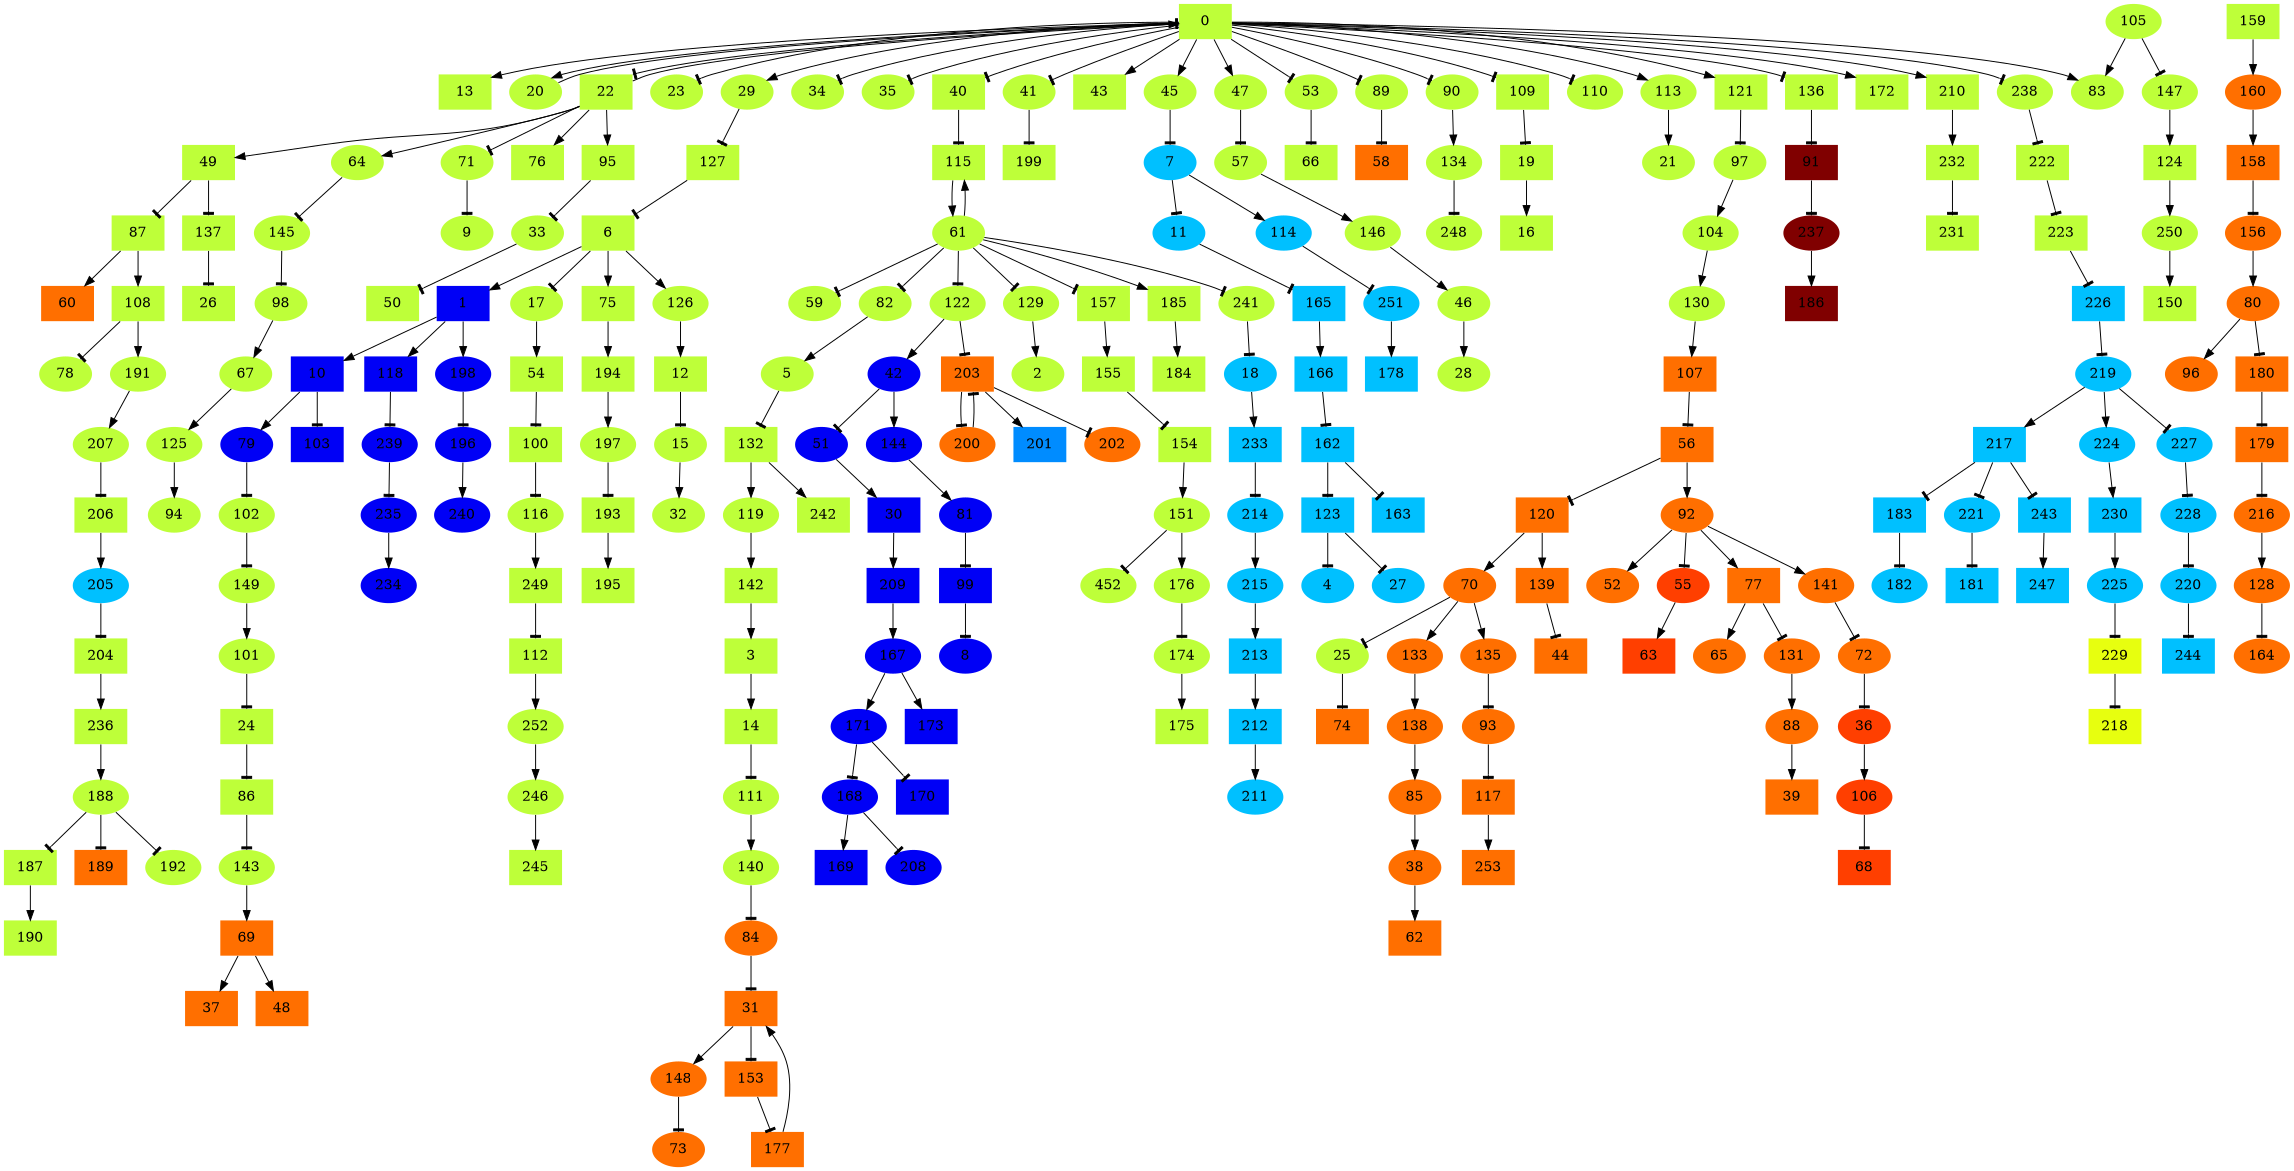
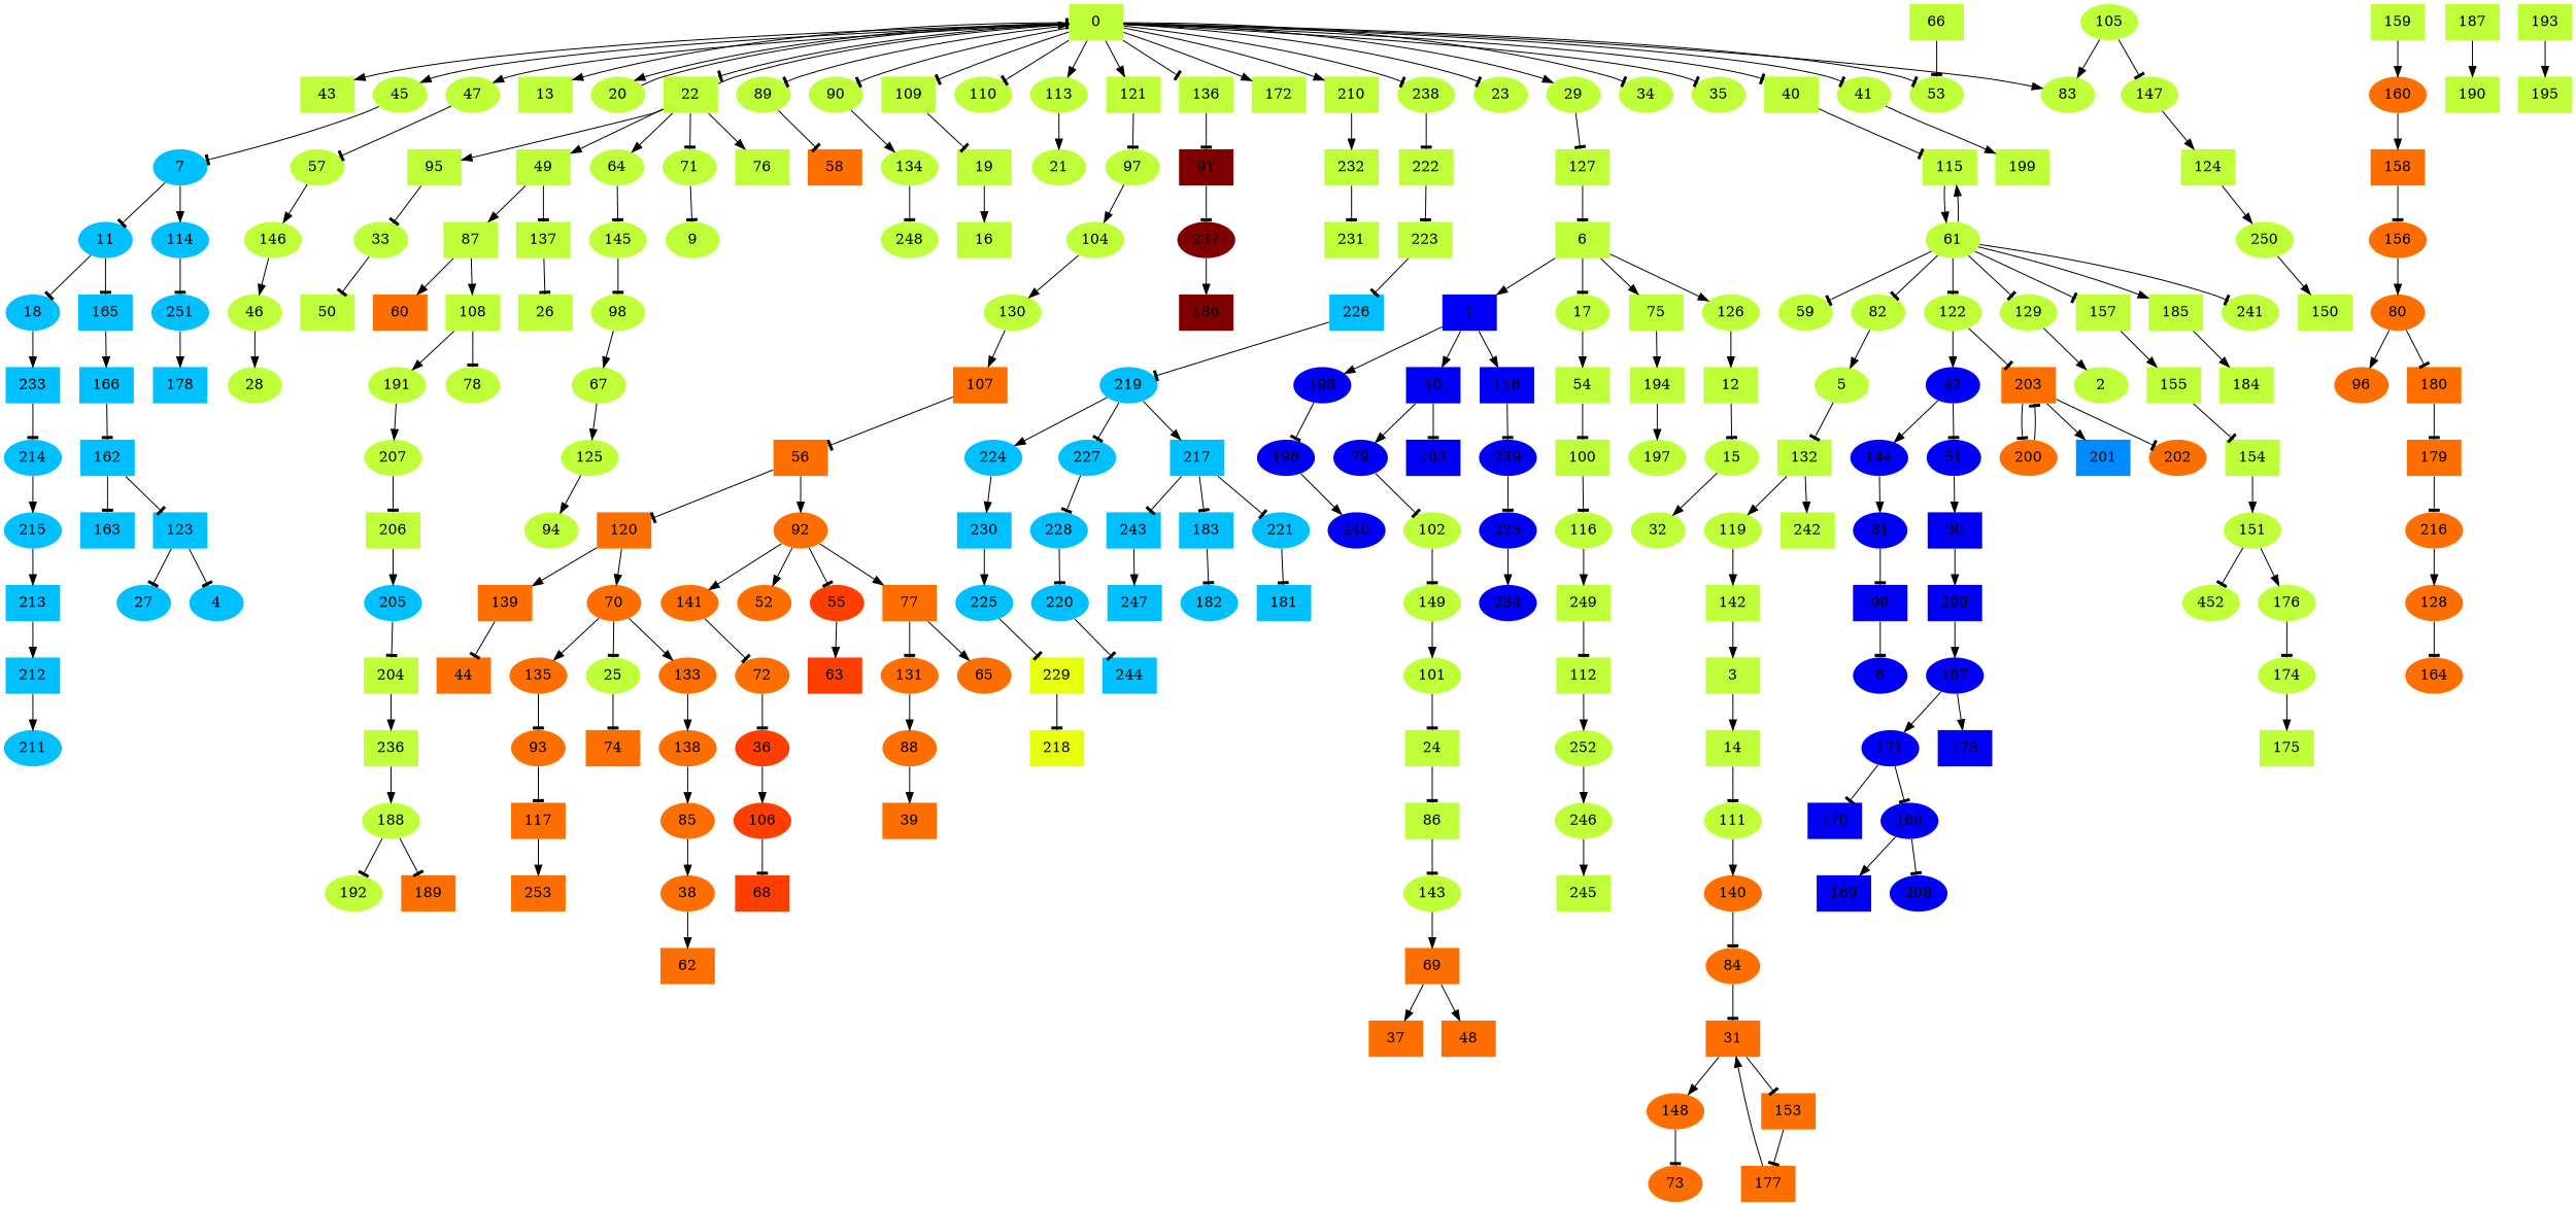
  digraph {
    node [color=purple fillcolor="#beff39" penwidth=0 shape=ellipse style=filled]
    edge [arrowhead=normal]
    0 [color=darkorange shape=box]
    13 [color=darkorange shape=box]
    20
    22 [color=darkorange shape=box]
    23 [color=darkorange]
    29 [color=darkorange]
    34
    35 [color=darkorange]
    40 [color=darkorange shape=box]
    41 [color=darkorange]
    43 [shape=box]
    45 [color=darkorange]
    47
    53
    83
    89 [color=darkorange]
    90
    109 [color=darkorange shape=box]
    110 [color=darkorange]
    113
    121 [shape=box]
    136 [color=darkorange shape=box]
    172 [shape=box]
    210 [shape=box]
    238
    49 [shape=box]
    64 [color=darkorange]
    71
    76 [color=darkorange shape=box]
    95 [shape=box]
    127 [color=darkorange shape=box]
    115 [shape=box]
    199 [color=darkorange shape=box]
    7 [fillcolor="#00c0ff"]
    57 [color=darkorange]
    66 [shape=box]
    58 [color=darkorange fillcolor="#ff6f00" shape=box]
    134
    19 [shape=box]
    21
    97
    91 [fillcolor="#800000" shape=box]
    232 [shape=box]
    222 [shape=box]
    1 [fillcolor="#0000f6" shape=box]
    10 [color=darkorange fillcolor="#0000f6" shape=box]
    118 [color=darkorange fillcolor="#0000f6" shape=box]
    198 [fillcolor="#0000f6"]
    79 [fillcolor="#0000f6"]
    103 [fillcolor="#0000f6" shape=box]
    239 [fillcolor="#0000f6"]
    196 [color=darkorange fillcolor="#0000f6"]
    2 [color=darkorange]
    3 [color=darkorange shape=box]
    14 [color=darkorange shape=box]
    111
    4 [fillcolor="#00c0ff"]
    5 [color=darkorange]
    132 [color=darkorange shape=box]
    119 [color=darkorange]
    242 [shape=box]
    6 [color=darkorange shape=box]
    17
    75 [shape=box]
    126
    54 [shape=box]
    194 [color=darkorange shape=box]
    12 [shape=box]
    11 [color=darkorange fillcolor="#00c0ff"]
    114 [color=darkorange fillcolor="#00c0ff"]
    18 [fillcolor="#00c0ff"]
    165 [color=darkorange fillcolor="#00c0ff" shape=box]
    251 [color=darkorange fillcolor="#00c0ff"]
    8 [fillcolor="#0000f6"]
    9 [color=darkorange]
    102
    233 [fillcolor="#00c0ff" shape=box]
    166 [color=darkorange fillcolor="#00c0ff" shape=box]
    15
    32
-   140
+   140 [fillcolor="#ff6f00"]
    16 [shape=box]
    100 [shape=box]
    214 [color=darkorange fillcolor="#00c0ff"]
    87 [shape=box]
    137 [color=darkorange shape=box]
    145 [color=darkorange]
    33 [color=darkorange]
    24 [shape=box]
    86 [color=darkorange shape=box]
    143 [color=darkorange]
    74 [fillcolor="#ff6f00" shape=box]
    25
    26 [color=darkorange shape=box]
    27 [fillcolor="#00c0ff"]
    28 [color=darkorange]
    30 [fillcolor="#0000f6" shape=box]
    209 [fillcolor="#0000f6" shape=box]
    167 [color=darkorange fillcolor="#0000f6"]
    31 [color=darkorange fillcolor="#ff6f00" shape=box]
    148 [fillcolor="#ff6f00"]
    153 [color=darkorange fillcolor="#ff6f00" shape=box]
    73 [color=darkorange fillcolor="#ff6f00"]
    177 [color=darkorange fillcolor="#ff6f00" shape=box]
    50 [shape=box]
    36 [fillcolor="#ff3f00"]
    106 [fillcolor="#ff3f00"]
    68 [fillcolor="#ff3f00" shape=box]
    37 [fillcolor="#ff6f00" shape=box]
    38 [fillcolor="#ff6f00"]
    62 [color=darkorange fillcolor="#ff6f00" shape=box]
    39 [color=darkorange fillcolor="#ff6f00" shape=box]
    61
    42 [fillcolor="#0000f6"]
    51 [fillcolor="#0000f6"]
    144 [fillcolor="#0000f6"]
    81 [fillcolor="#0000f6"]
    44 [color=darkorange fillcolor="#ff6f00" shape=box]
    46
    146 [color=darkorange]
    48 [color=darkorange fillcolor="#ff6f00" shape=box]
    60 [fillcolor="#ff6f00" shape=box]
    108 [color=darkorange shape=box]
    52 [color=darkorange fillcolor="#ff6f00"]
    116 [color=darkorange]
    55 [fillcolor="#ff3f00"]
    63 [color=darkorange fillcolor="#ff3f00" shape=box]
    56 [color=darkorange fillcolor="#ff6f00" shape=box]
    120 [fillcolor="#ff6f00" shape=box]
    92 [color=darkorange fillcolor="#ff6f00"]
    70 [color=darkorange fillcolor="#ff6f00"]
    139 [fillcolor="#ff6f00" shape=box]
    59
    82 [color=darkorange]
    122
    129
    157 [color=darkorange shape=box]
    185 [shape=box]
    241
    203 [color=darkorange fillcolor="#ff6f00" shape=box]
    155 [shape=box]
    184 [color=darkorange shape=box]
    98 [color=darkorange]
    65 [color=darkorange fillcolor="#ff6f00"]
    67 [color=darkorange]
    125 [color=darkorange]
    94
    69 [fillcolor="#ff6f00" shape=box]
    133 [color=darkorange fillcolor="#ff6f00"]
    135 [color=darkorange fillcolor="#ff6f00"]
    138 [fillcolor="#ff6f00"]
    93 [fillcolor="#ff6f00"]
    72 [color=darkorange fillcolor="#ff6f00"]
    197
    77 [color=darkorange fillcolor="#ff6f00" shape=box]
    131 [color=darkorange fillcolor="#ff6f00"]
    88 [color=darkorange fillcolor="#ff6f00"]
    78 [color=darkorange]
    149 [color=darkorange]
    80 [color=darkorange fillcolor="#ff6f00"]
    96 [color=darkorange fillcolor="#ff6f00"]
    180 [fillcolor="#ff6f00" shape=box]
    179 [color=darkorange fillcolor="#ff6f00" shape=box]
    99 [fillcolor="#0000f6" shape=box]
    105 [color=darkorange]
    147
    84 [color=darkorange fillcolor="#ff6f00"]
    85 [fillcolor="#ff6f00"]
    191 [color=darkorange]
    248
    237 [fillcolor="#800000"]
    186 [fillcolor="#800000" shape=box]
    141 [color=darkorange fillcolor="#ff6f00"]
    117 [color=darkorange fillcolor="#ff6f00" shape=box]
    253 [fillcolor="#ff6f00" shape=box]
    104 [color=darkorange]
    130
    249 [shape=box]
    101
    107 [color=darkorange fillcolor="#ff6f00" shape=box]
    124 [shape=box]
    207
    112 [shape=box]
    252 [color=darkorange]
    246
    178 [fillcolor="#00c0ff" shape=box]
    235 [color=darkorange fillcolor="#0000f6"]
    142 [shape=box]
    200 [fillcolor="#ff6f00"]
    201 [color=darkorange fillcolor="#008cff" shape=box]
    202 [color=darkorange fillcolor="#ff6f00"]
    123 [color=darkorange fillcolor="#00c0ff" shape=box]
    250 [color=darkorange]
    150 [shape=box]
    128 [color=darkorange fillcolor="#ff6f00"]
    164 [fillcolor="#ff6f00"]
    151 [color=darkorange]
    n198 [label=452]
    176 [color=darkorange]
    174
    154 [shape=box]
    156 [color=darkorange fillcolor="#ff6f00"]
    158 [fillcolor="#ff6f00" shape=box]
    159 [color=darkorange shape=box]
    160 [color=darkorange fillcolor="#ff6f00"]
    162 [color=darkorange fillcolor="#00c0ff" shape=box]
    163 [color=darkorange fillcolor="#00c0ff" shape=box]
    171 [fillcolor="#0000f6"]
    173 [color=darkorange fillcolor="#0000f6" shape=box]
    168 [fillcolor="#0000f6"]
    170 [fillcolor="#0000f6" shape=box]
    169 [color=darkorange fillcolor="#0000f6" shape=box]
    208 [fillcolor="#0000f6"]
    175 [shape=box]
    216 [fillcolor="#ff6f00"]
    181 [color=darkorange fillcolor="#00c0ff" shape=box]
    182 [color=darkorange fillcolor="#00c0ff"]
    183 [color=darkorange fillcolor="#00c0ff" shape=box]
    187 [color=darkorange shape=box]
    190 [color=darkorange shape=box]
    188 [color=darkorange]
    189 [color=darkorange fillcolor="#ff6f00" shape=box]
    192
    206 [shape=box]
    193 [shape=box]
    195 [shape=box]
    240 [color=darkorange fillcolor="#0000f6"]
    204 [color=darkorange shape=box]
    236 [color=darkorange shape=box]
    205 [color=darkorange fillcolor="#00c0ff"]
    231 [color=darkorange shape=box]
    211 [color=darkorange fillcolor="#00c0ff"]
    212 [fillcolor="#00c0ff" shape=box]
    213 [color=darkorange fillcolor="#00c0ff" shape=box]
    215 [color=darkorange fillcolor="#00c0ff"]
    217 [fillcolor="#00c0ff" shape=box]
    221 [fillcolor="#00c0ff"]
    243 [fillcolor="#00c0ff" shape=box]
    247 [fillcolor="#00c0ff" shape=box]
    218 [fillcolor="#e7ff0f" shape=box]
    219 [fillcolor="#00c0ff"]
    224 [color=darkorange fillcolor="#00c0ff"]
    227 [fillcolor="#00c0ff"]
    230 [color=darkorange fillcolor="#00c0ff" shape=box]
    228 [color=darkorange fillcolor="#00c0ff"]
    220 [color=darkorange fillcolor="#00c0ff"]
    244 [color=darkorange fillcolor="#00c0ff" shape=box]
    223 [shape=box]
    226 [fillcolor="#00c0ff" shape=box]
    225 [color=darkorange fillcolor="#00c0ff"]
    229 [color=darkorange fillcolor="#e7ff0f" shape=box]
    234 [fillcolor="#0000f6"]
    245 [shape=box]
    0 -> 13
    0 -> 20
    0 -> 22 [arrowhead=tee]
    0 -> 23 [arrowhead=tee]
    0 -> 29
    0 -> 34 [arrowhead=tee]
    0 -> 35 [arrowhead=tee]
    0 -> 40 [arrowhead=tee]
    0 -> 41 [arrowhead=tee]
    0 -> 43
    0 -> 45
    0 -> 47
    0 -> 53 [arrowhead=tee]
    0 -> 83
    0 -> 89 [arrowhead=tee]
    0 -> 90 [arrowhead=tee]
    0 -> 109 [arrowhead=tee]
    0 -> 110 [arrowhead=tee]
    0 -> 113
    0 -> 121
    0 -> 136 [arrowhead=tee]
    0 -> 172
    0 -> 210
    0 -> 238 [arrowhead=tee]
    20 -> 0 [arrowhead=tee]
    22 -> 0
    22 -> 49
    22 -> 64
    22 -> 71 [arrowhead=tee]
    22 -> 76
    22 -> 95
    29 -> 127 [arrowhead=tee]
    40 -> 115 [arrowhead=tee]
-   41 -> 199 [arrowhead=tee]
+   41 -> 199
    45 -> 7 [arrowhead=tee]
    47 -> 57 [arrowhead=tee]
-   53 -> 66 [arrowhead=tee]
+   66 -> 53 [arrowhead=tee]
    89 -> 58 [arrowhead=tee]
    90 -> 134
    109 -> 19 [arrowhead=tee]
    113 -> 21
    121 -> 97 [arrowhead=tee]
    136 -> 91 [arrowhead=tee]
    210 -> 232
    238 -> 222 [arrowhead=tee]
-   49 -> 87 [arrowhead=tee]
+   49 -> 87
    49 -> 137 [arrowhead=tee]
    64 -> 145 [arrowhead=tee]
    71 -> 9 [arrowhead=tee]
    95 -> 33 [arrowhead=tee]
    127 -> 6 [arrowhead=tee]
    115 -> 61
    7 -> 11 [arrowhead=tee]
    7 -> 114
    57 -> 146
    134 -> 248 [arrowhead=tee]
    19 -> 16
    97 -> 104
    91 -> 237 [arrowhead=tee]
    232 -> 231 [arrowhead=tee]
    222 -> 223 [arrowhead=tee]
    1 -> 10
    1 -> 118
    1 -> 198
    10 -> 79
    10 -> 103 [arrowhead=tee]
    118 -> 239 [arrowhead=tee]
    198 -> 196 [arrowhead=tee]
    79 -> 102 [arrowhead=tee]
    239 -> 235 [arrowhead=tee]
    196 -> 240
    3 -> 14
    14 -> 111 [arrowhead=tee]
    111 -> 140
    5 -> 132 [arrowhead=tee]
    132 -> 119
    132 -> 242
    119 -> 142
    6 -> 1
    6 -> 17 [arrowhead=tee]
    6 -> 75
    6 -> 126
    17 -> 54
    75 -> 194
    126 -> 12
    54 -> 100 [arrowhead=tee]
    194 -> 197
    12 -> 15 [arrowhead=tee]
-   241 -> 18 [arrowhead=tee]
+   11 -> 18 [arrowhead=tee]
    11 -> 165 [arrowhead=tee]
    114 -> 251 [arrowhead=tee]
    18 -> 233
    165 -> 166
    251 -> 178
    102 -> 149 [arrowhead=tee]
    233 -> 214 [arrowhead=tee]
    166 -> 162 [arrowhead=tee]
    15 -> 32
    140 -> 84 [arrowhead=tee]
    100 -> 116 [arrowhead=tee]
    214 -> 215
    87 -> 60
    87 -> 108
    137 -> 26 [arrowhead=tee]
    145 -> 98 [arrowhead=tee]
    33 -> 50 [arrowhead=tee]
    24 -> 86 [arrowhead=tee]
    86 -> 143 [arrowhead=tee]
    143 -> 69
    25 -> 74 [arrowhead=tee]
    30 -> 209
    209 -> 167
    167 -> 171
    167 -> 173
    31 -> 148
    31 -> 153 [arrowhead=tee]
    148 -> 73 [arrowhead=tee]
    153 -> 177 [arrowhead=tee]
    177 -> 31
    36 -> 106
    106 -> 68 [arrowhead=tee]
    38 -> 62
    61 -> 115
    61 -> 59 [arrowhead=tee]
    61 -> 82 [arrowhead=tee]
    61 -> 122 [arrowhead=tee]
    61 -> 129 [arrowhead=tee]
    61 -> 157 [arrowhead=tee]
    61 -> 185
    61 -> 241 [arrowhead=tee]
    42 -> 51 [arrowhead=tee]
    42 -> 144
    51 -> 30
    144 -> 81
    81 -> 99 [arrowhead=tee]
    46 -> 28
    146 -> 46
    108 -> 78 [arrowhead=tee]
    108 -> 191
    116 -> 249
    55 -> 63
    56 -> 120 [arrowhead=tee]
    56 -> 92
    120 -> 70
    120 -> 139
    92 -> 52
    92 -> 55 [arrowhead=tee]
    92 -> 77
    92 -> 141
    70 -> 25 [arrowhead=tee]
    70 -> 133
    70 -> 135
    139 -> 44 [arrowhead=tee]
    82 -> 5
    122 -> 42
    122 -> 203 [arrowhead=tee]
    129 -> 2
    157 -> 155
    185 -> 184
    203 -> 200 [arrowhead=tee]
    203 -> 201
    203 -> 202 [arrowhead=tee]
    155 -> 154 [arrowhead=tee]
    98 -> 67
    67 -> 125
    125 -> 94
    69 -> 37
    69 -> 48
    133 -> 138
    135 -> 93 [arrowhead=tee]
    138 -> 85
    93 -> 117 [arrowhead=tee]
    72 -> 36 [arrowhead=tee]
-   197 -> 193 [arrowhead=tee]
    77 -> 65
    77 -> 131 [arrowhead=tee]
    131 -> 88
    88 -> 39
    149 -> 101
    80 -> 96
    80 -> 180 [arrowhead=tee]
    180 -> 179 [arrowhead=tee]
    179 -> 216 [arrowhead=tee]
    99 -> 8 [arrowhead=tee]
    105 -> 83
    105 -> 147 [arrowhead=tee]
    147 -> 124
    84 -> 31 [arrowhead=tee]
    85 -> 38
    191 -> 207
    237 -> 186
    141 -> 72 [arrowhead=tee]
    117 -> 253
    104 -> 130
    130 -> 107
    249 -> 112 [arrowhead=tee]
    101 -> 24 [arrowhead=tee]
    107 -> 56 [arrowhead=tee]
    124 -> 250
    207 -> 206 [arrowhead=tee]
    112 -> 252
    252 -> 246
    246 -> 245
    235 -> 234
    142 -> 3
    200 -> 203 [arrowhead=tee]
    123 -> 4 [arrowhead=tee]
    123 -> 27 [arrowhead=tee]
    250 -> 150
    128 -> 164 [arrowhead=tee]
    151 -> n198 [arrowhead=tee]
    151 -> 176
    176 -> 174 [arrowhead=tee]
    174 -> 175
    154 -> 151
    156 -> 80
    158 -> 156 [arrowhead=tee]
    159 -> 160
    160 -> 158
    162 -> 123 [arrowhead=tee]
    162 -> 163 [arrowhead=tee]
    171 -> 168 [arrowhead=tee]
    171 -> 170 [arrowhead=tee]
    168 -> 169
    168 -> 208 [arrowhead=tee]
    216 -> 128
    183 -> 182 [arrowhead=tee]
    187 -> 190
-   188 -> 187 [arrowhead=tee]
    188 -> 189 [arrowhead=tee]
    188 -> 192 [arrowhead=tee]
    206 -> 205
    193 -> 195
    204 -> 236
    236 -> 188
    205 -> 204 [arrowhead=tee]
    212 -> 211
    213 -> 212
    215 -> 213
    217 -> 183 [arrowhead=tee]
    217 -> 221 [arrowhead=tee]
    217 -> 243 [arrowhead=tee]
    221 -> 181 [arrowhead=tee]
    243 -> 247
    219 -> 217
    219 -> 224
    219 -> 227 [arrowhead=tee]
    224 -> 230
    227 -> 228 [arrowhead=tee]
    230 -> 225
    228 -> 220 [arrowhead=tee]
    220 -> 244 [arrowhead=tee]
    223 -> 226 [arrowhead=tee]
    226 -> 219 [arrowhead=tee]
    225 -> 229 [arrowhead=tee]
    229 -> 218 [arrowhead=tee]
  }
